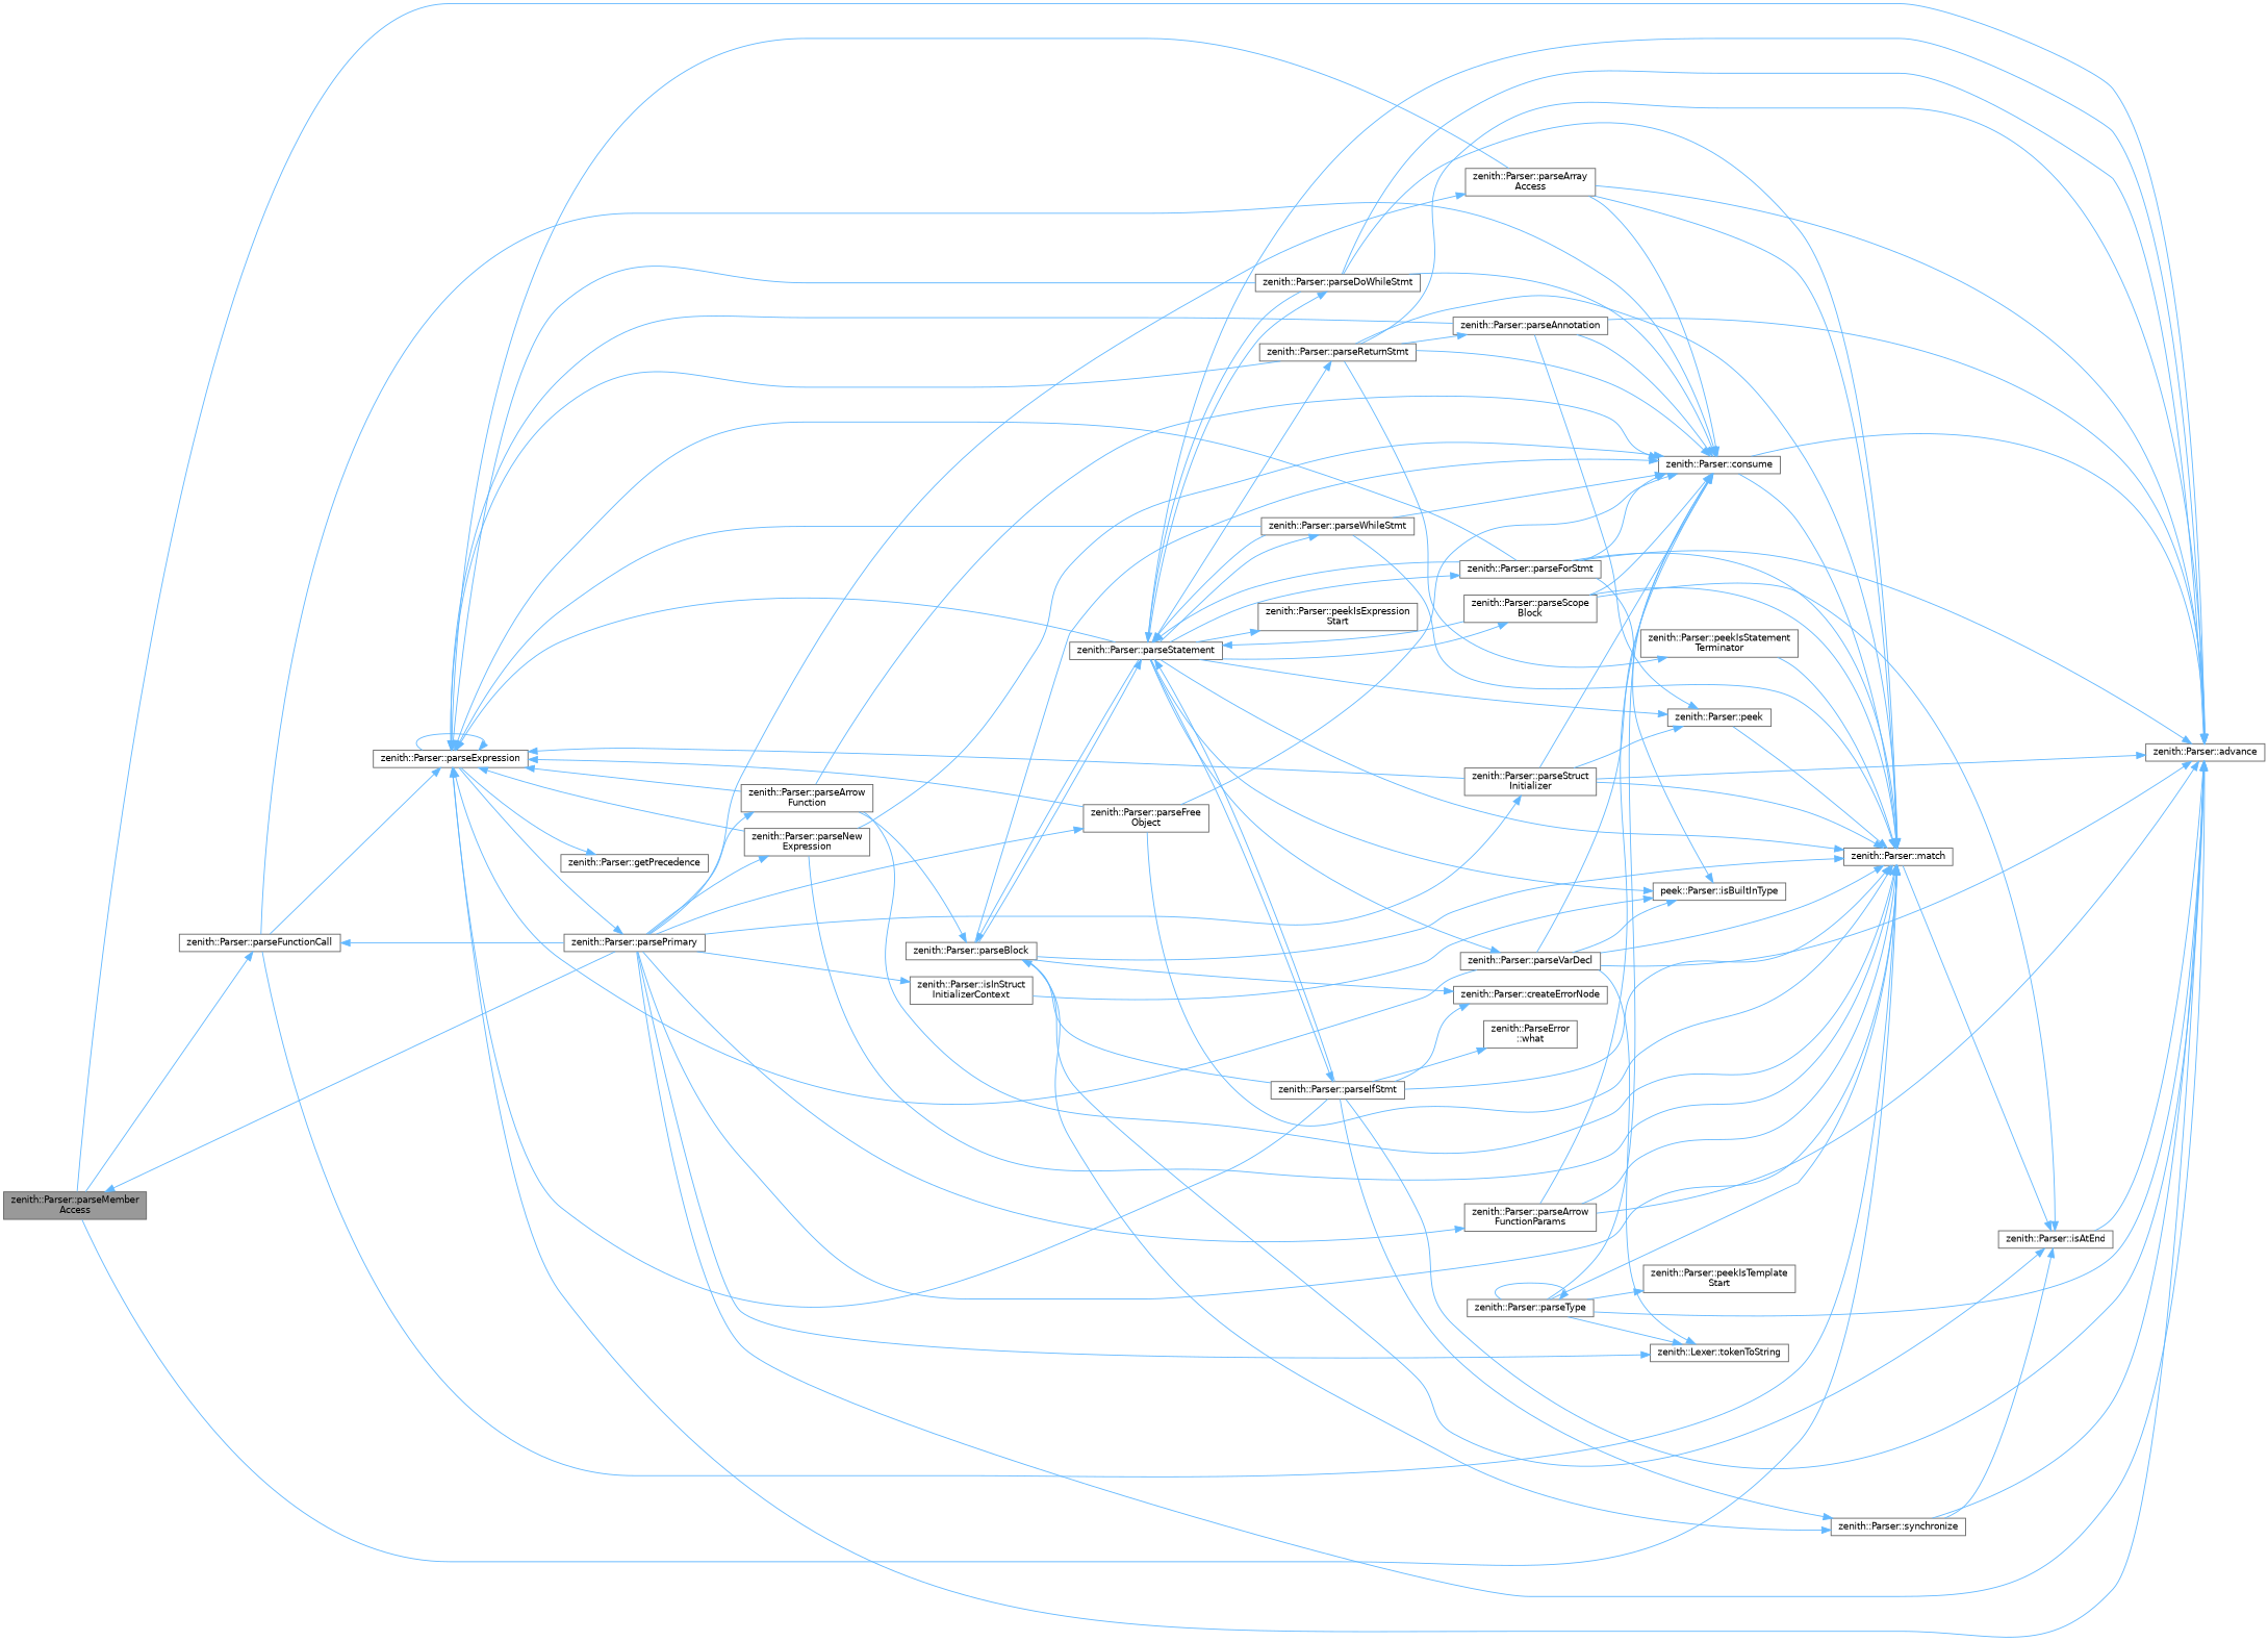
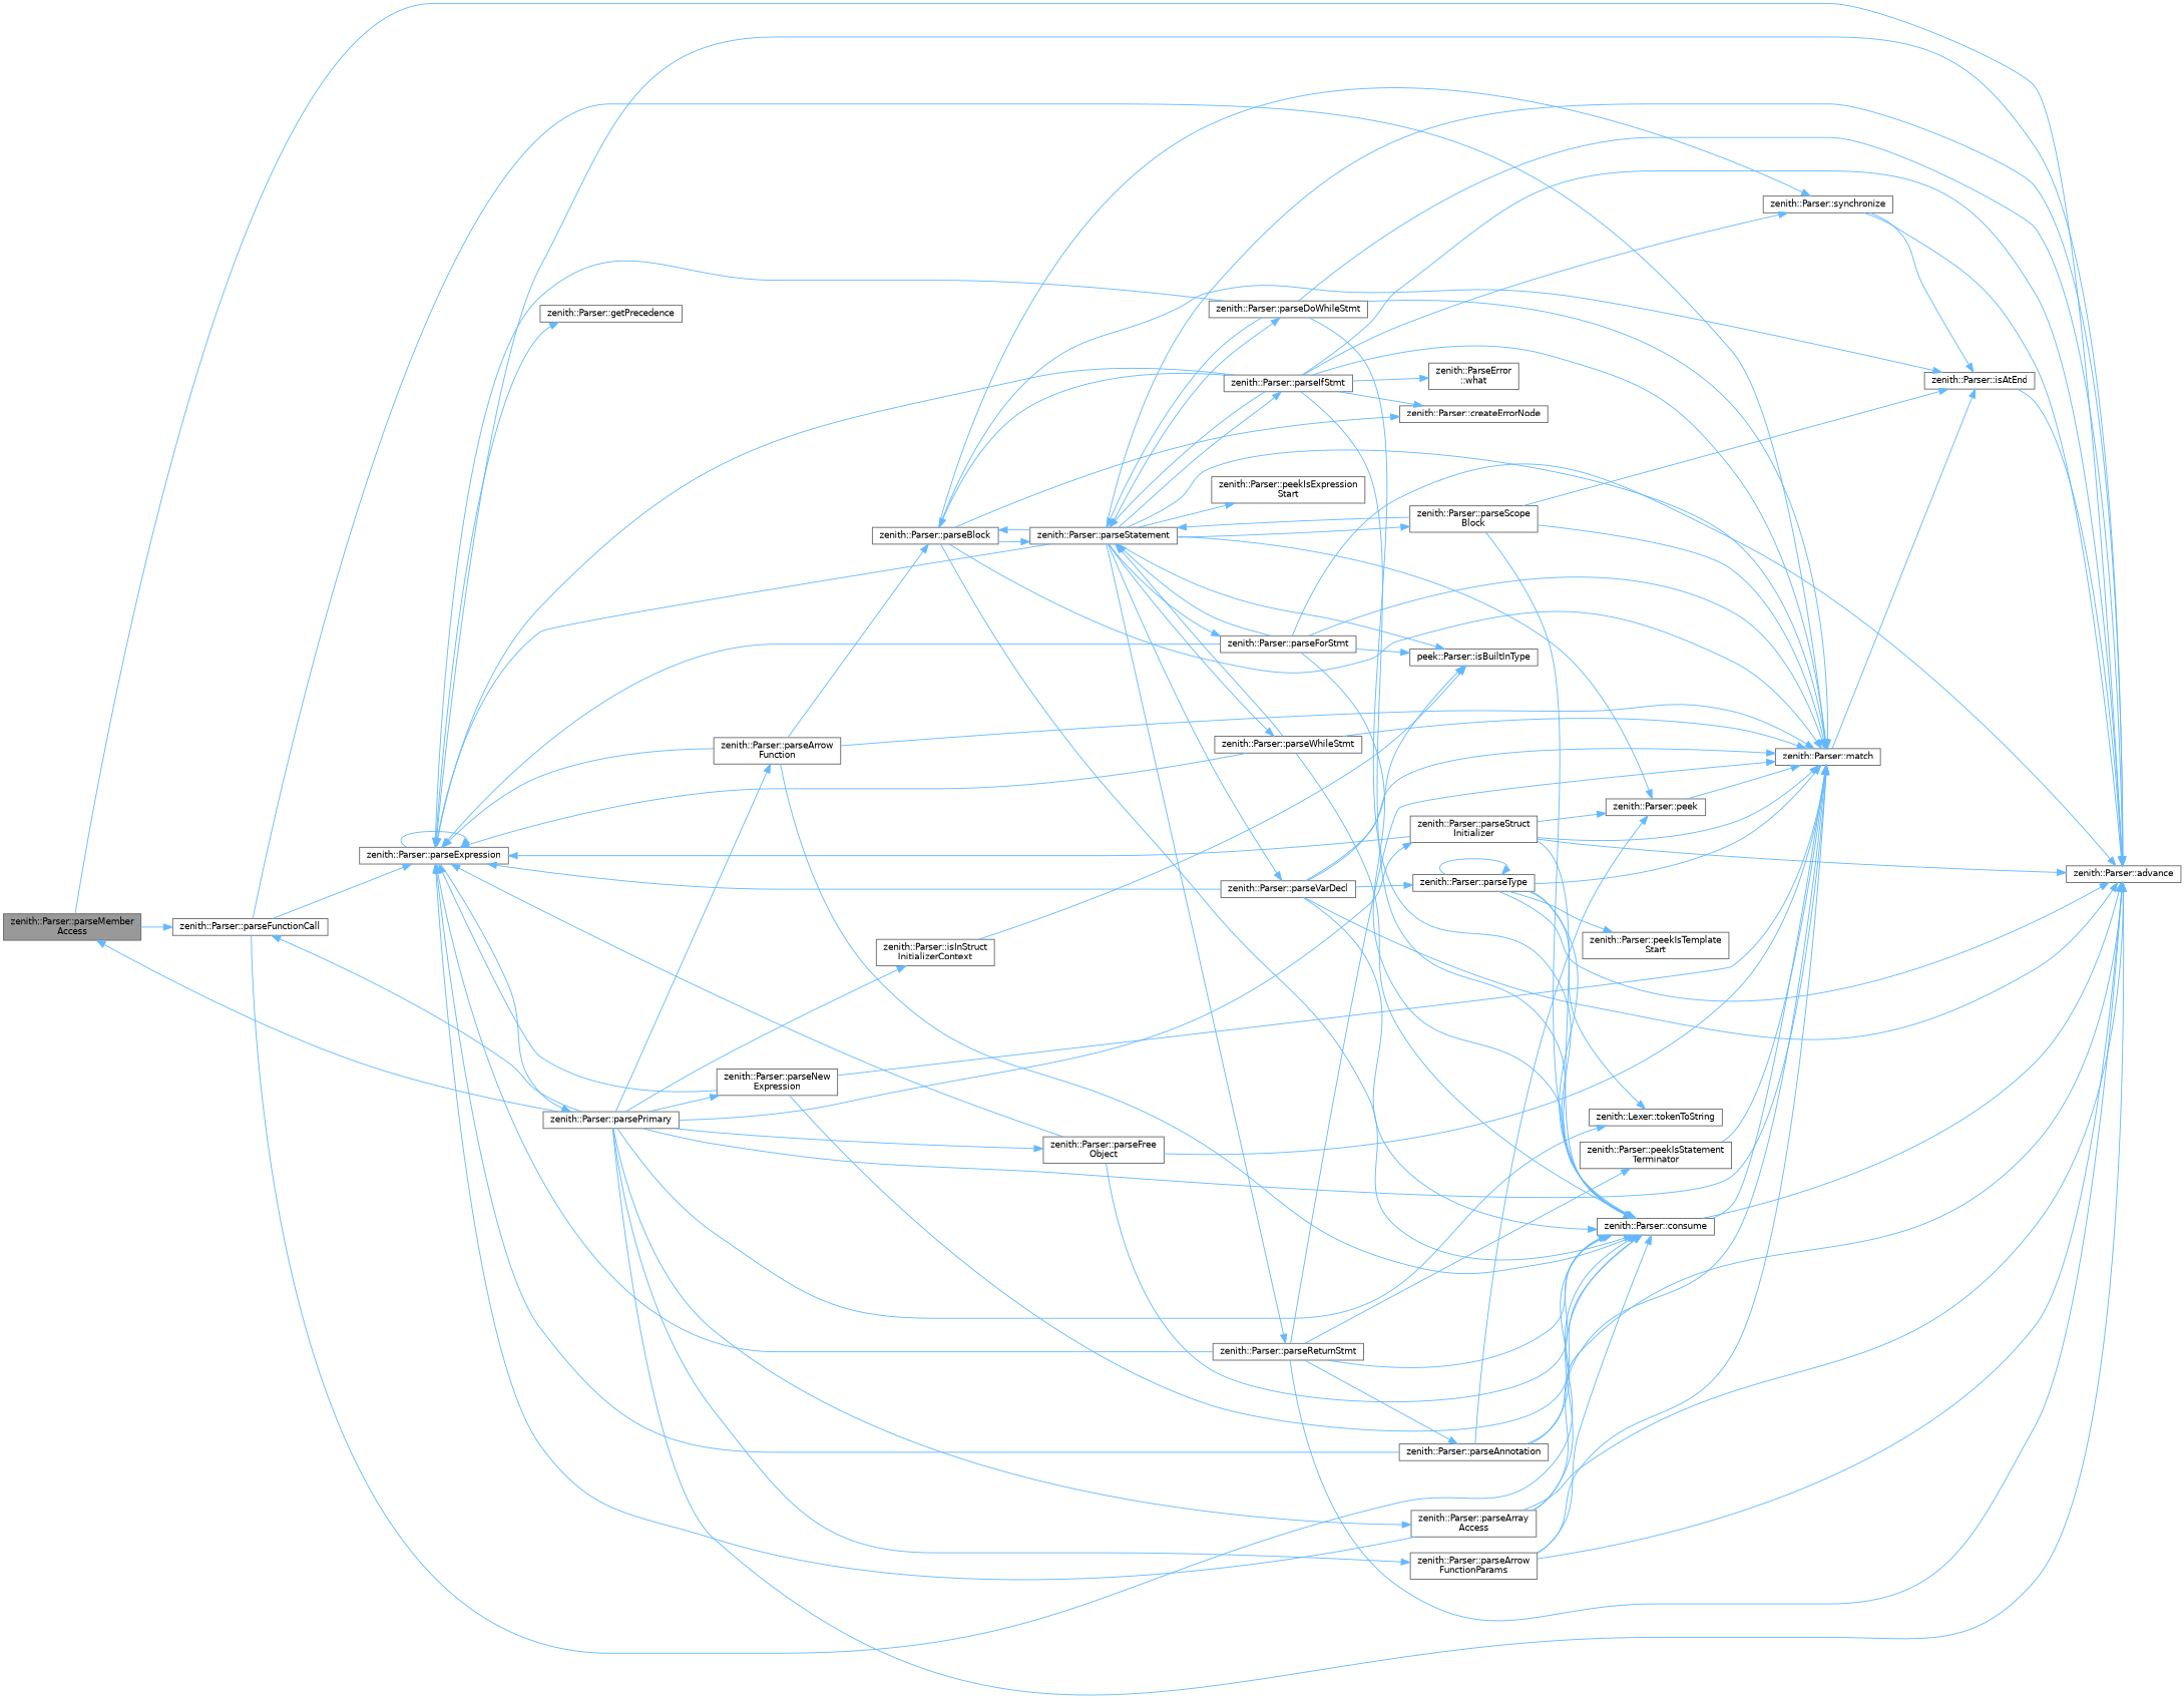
  digraph {
    rankdir=LR
    node [color=grey40 fillcolor=white fontname=Helvetica fontsize=10 shape=box style=filled]
    edge [color=steelblue1 fontname=Helvetica fontsize=10 labelfontname=Helvetica labelfontsize=10 style=solid]
    n1 [color=gray40 fillcolor=grey60 fontcolor=black height=0.2 label="zenith::Parser::parseMember\lAccess" width=0.4]
    n2 [height=0.2 label="zenith::Parser::advance" width=0.4]
    n3 [height=0.2 label="zenith::Parser::match" width=0.4]
    n4 [height=0.2 label="zenith::Parser::parseFunctionCall" width=0.4]
    n5 [height=0.2 label="zenith::Parser::consume" width=0.4]
    n6 [height=0.2 label="zenith::Parser::isAtEnd" width=0.4]
    n7 [height=0.2 label="zenith::Parser::parseExpression" width=0.4]
    n8 [height=0.2 label="zenith::Parser::getPrecedence" width=0.4]
    n9 [height=0.2 label="zenith::Parser::parsePrimary" width=0.4]
    n10 [height=0.2 label="zenith::Parser::isInStruct\lInitializerContext" width=0.4]
    n11 [height=0.2 label="zenith::Parser::parseArray\lAccess" width=0.4]
    n12 [height=0.2 label="zenith::Parser::parseArrow\lFunction" width=0.4]
    n13 [height=0.2 label="zenith::Lexer::tokenToString" width=0.4]
    n14 [height=0.2 label="zenith::Parser::parseArrow\lFunctionParams" width=0.4]
    n15 [height=0.2 label="zenith::Parser::parseFree\lObject" width=0.4]
    n16 [height=0.2 label="zenith::Parser::parseNew\lExpression" width=0.4]
    n17 [height=0.2 label="zenith::Parser::parseStruct\lInitializer" width=0.4]
    n18 [height=0.2 label="peek::Parser::isBuiltInType" width=0.4]
    n19 [height=0.2 label="zenith::Parser::parseBlock" width=0.4]
    n20 [height=0.2 label="zenith::Parser::peek" width=0.4]
    n21 [height=0.2 label="zenith::Parser::createErrorNode" width=0.4]
    n22 [height=0.2 label="zenith::Parser::parseStatement" width=0.4]
    n23 [height=0.2 label="zenith::Parser::synchronize" width=0.4]
    n24 [height=0.2 label="zenith::Parser::parseDoWhileStmt" width=0.4]
    n25 [height=0.2 label="zenith::Parser::parseForStmt" width=0.4]
    n26 [height=0.2 label="zenith::Parser::parseVarDecl" width=0.4]
    n27 [height=0.2 label="zenith::Parser::parseIfStmt" width=0.4]
    n28 [height=0.2 label="zenith::Parser::parseReturnStmt" width=0.4]
    n29 [height=0.2 label="zenith::Parser::parseScope\lBlock" width=0.4]
    n30 [height=0.2 label="zenith::Parser::parseWhileStmt" width=0.4]
    n31 [height=0.2 label="zenith::Parser::peekIsExpression\lStart" width=0.4]
    n32 [height=0.2 label="zenith::Parser::parseType" width=0.4]
    n33 [height=0.2 label="zenith::ParseError\l::what" width=0.4]
    n34 [height=0.2 label="zenith::Parser::parseAnnotation" width=0.4]
    n35 [height=0.2 label="zenith::Parser::peekIsStatement\lTerminator" width=0.4]
    n36 [height=0.2 label="zenith::Parser::peekIsTemplate\lStart" width=0.4]
    n1 -> n2
-   n1 -> n3
    n1 -> n4
    n3 -> n6
    n4 -> n3
    n4 -> n5
    n4 -> n7
    n5 -> n2
    n5 -> n3
    n6 -> n2
    n7 -> n2
    n7 -> n7
    n7 -> n8
    n7 -> n9
    n9 -> n1
    n9 -> n2
    n9 -> n3
    n9 -> n4
    n9 -> n10
    n9 -> n11
    n9 -> n12
    n9 -> n13
    n9 -> n14
    n9 -> n15
    n9 -> n16
    n9 -> n17
    n10 -> n18
    n11 -> n2
    n11 -> n3
    n11 -> n5
    n11 -> n7
    n12 -> n3
    n12 -> n5
    n12 -> n7
    n12 -> n19
    n14 -> n2
    n14 -> n3
    n14 -> n5
    n15 -> n3
    n15 -> n5
    n15 -> n7
    n16 -> n3
    n16 -> n5
    n16 -> n7
    n17 -> n2
    n17 -> n3
    n17 -> n5
    n17 -> n7
    n17 -> n20
    n19 -> n3
    n19 -> n5
    n19 -> n6
    n19 -> n21
    n19 -> n22
    n19 -> n23
    n20 -> n3
    n22 -> n2
    n22 -> n3
    n22 -> n7
    n22 -> n18
    n22 -> n19
    n22 -> n20
    n22 -> n24
    n22 -> n25
    n22 -> n26
    n22 -> n27
    n22 -> n28
    n22 -> n29
    n22 -> n30
    n22 -> n31
    n23 -> n2
    n23 -> n6
    n24 -> n2
    n24 -> n3
    n24 -> n5
    n24 -> n7
    n24 -> n22
    n25 -> n2
    n25 -> n3
    n25 -> n5
    n25 -> n7
    n25 -> n18
    n25 -> n22
    n26 -> n2
    n26 -> n3
    n26 -> n5
    n26 -> n7
    n26 -> n18
-   n26 -> n13
+   n26 -> n32
    n27 -> n2
    n27 -> n3
+   n27 -> n5
    n27 -> n7
    n27 -> n19
    n27 -> n21
    n27 -> n22
    n27 -> n23
    n27 -> n33
    n28 -> n2
    n28 -> n3
    n28 -> n5
    n28 -> n7
    n28 -> n34
    n28 -> n35
    n29 -> n3
    n29 -> n5
    n29 -> n6
    n29 -> n22
    n30 -> n3
    n30 -> n5
    n30 -> n7
    n30 -> n22
    n32 -> n2
    n32 -> n3
    n32 -> n5
    n32 -> n13
    n32 -> n32
    n32 -> n36
    n34 -> n2
    n34 -> n5
    n34 -> n7
    n34 -> n20
    n35 -> n3
  }
